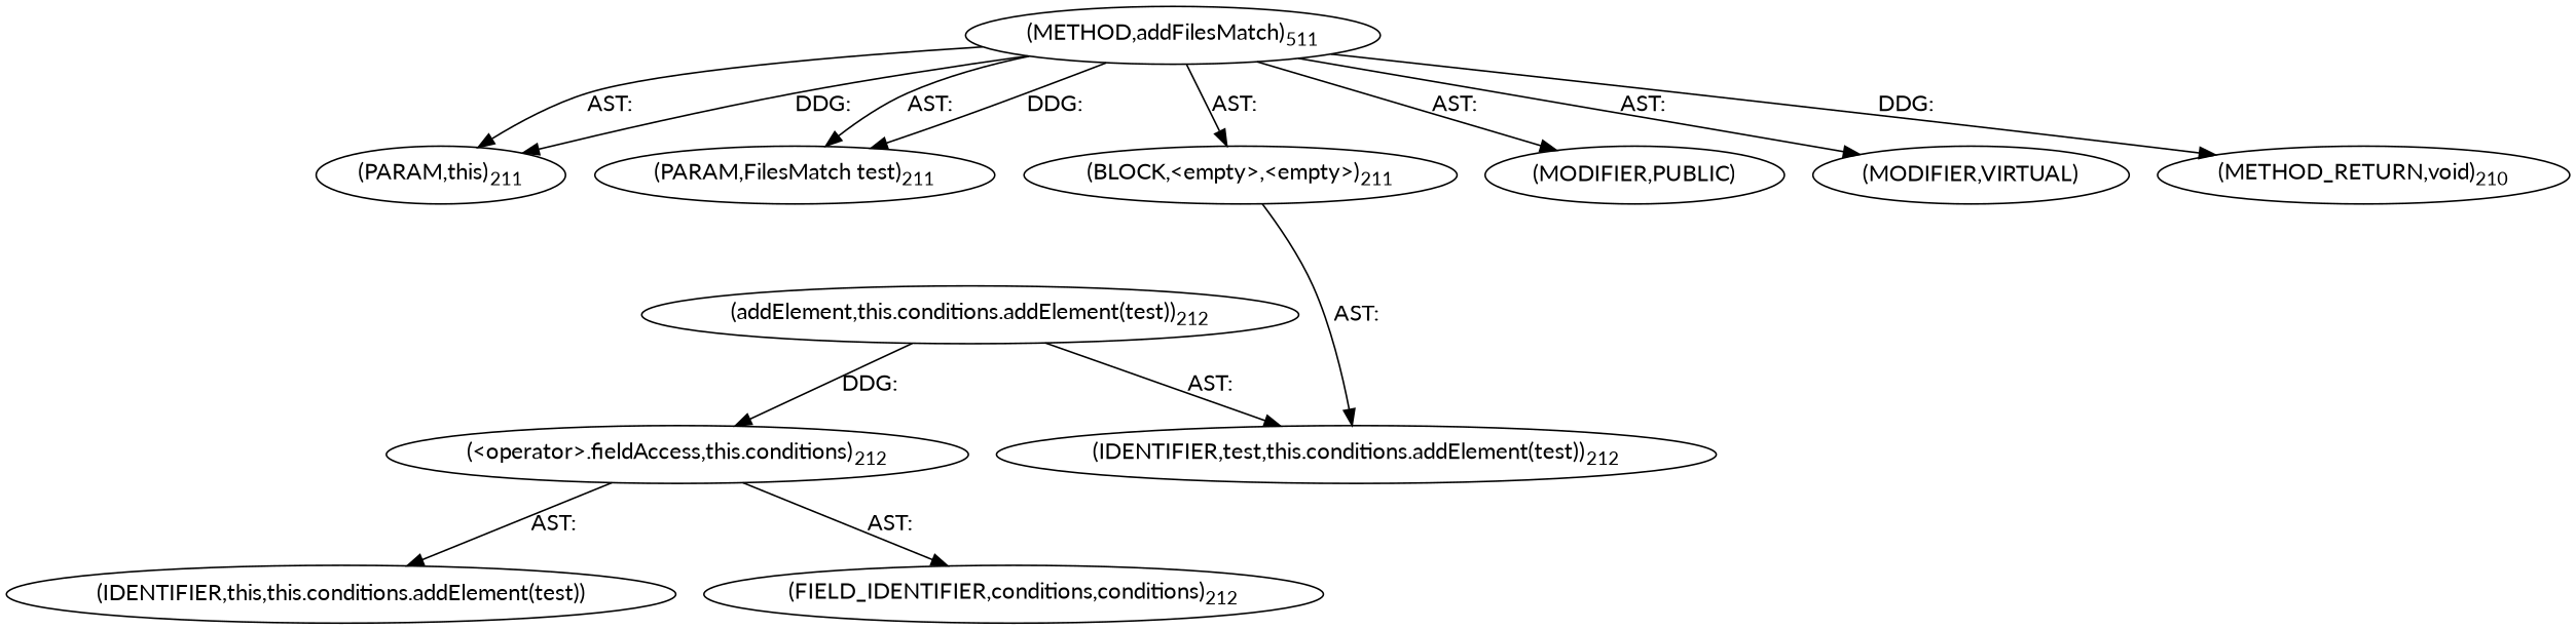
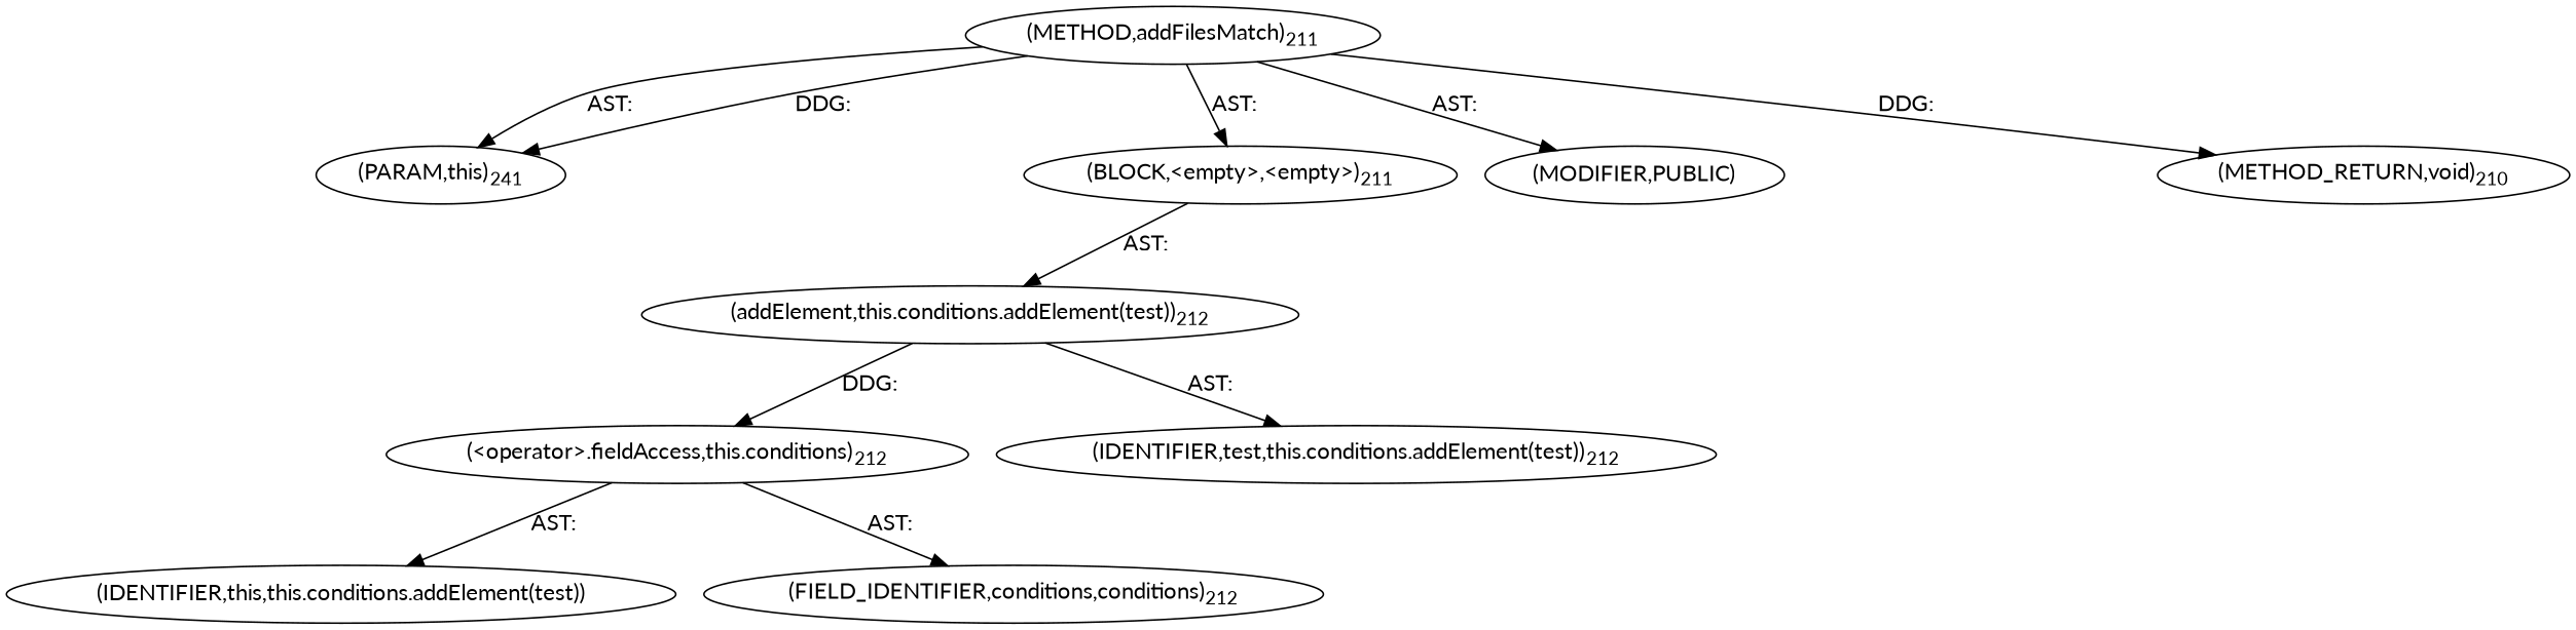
  digraph {
    fontname=Lato
    node [fontname=Lato]
    edge [fontname=Lato]
-   n1 [label=<(METHOD,addFilesMatch)<SUB>511</SUB>>]
-   n2 [label=<(PARAM,this)<SUB>211</SUB>>]
-   n3 [label=<(PARAM,FilesMatch test)<SUB>211</SUB>>]
+   n1 [label=<(METHOD,addFilesMatch)<SUB>211</SUB>>]
+   n2 [label=<(PARAM,this)<SUB>241</SUB>>]
    n4 [label=<(BLOCK,&lt;empty&gt;,&lt;empty&gt;)<SUB>211</SUB>>]
    n5 [label=<(MODIFIER,PUBLIC)>]
-   n6 [label=<(MODIFIER,VIRTUAL)>]
    n7 [label=<(METHOD_RETURN,void)<SUB>210</SUB>>]
    n8 [label=<(addElement,this.conditions.addElement(test))<SUB>212</SUB>>]
    n9 [label=<(&lt;operator&gt;.fieldAccess,this.conditions)<SUB>212</SUB>>]
    n10 [label=<(IDENTIFIER,test,this.conditions.addElement(test))<SUB>212</SUB>>]
    n11 [label=<(IDENTIFIER,this,this.conditions.addElement(test))>]
    n12 [label=<(FIELD_IDENTIFIER,conditions,conditions)<SUB>212</SUB>>]
    n1 -> n2 [label="AST: "]
    n1 -> n2 [label="DDG: "]
-   n1 -> n3 [label="AST: "]
-   n1 -> n3 [label="DDG: "]
    n1 -> n4 [label="AST: "]
    n1 -> n5 [label="AST: "]
-   n1 -> n6 [label="AST: "]
    n1 -> n7 [label="DDG: "]
-   n4 -> n10 [label="AST: "]
+   n4 -> n8 [label="AST: "]
    n8 -> n9 [label="DDG: "]
    n8 -> n10 [label="AST: "]
    n9 -> n11 [label="AST: "]
    n9 -> n12 [label="AST: "]
  }
